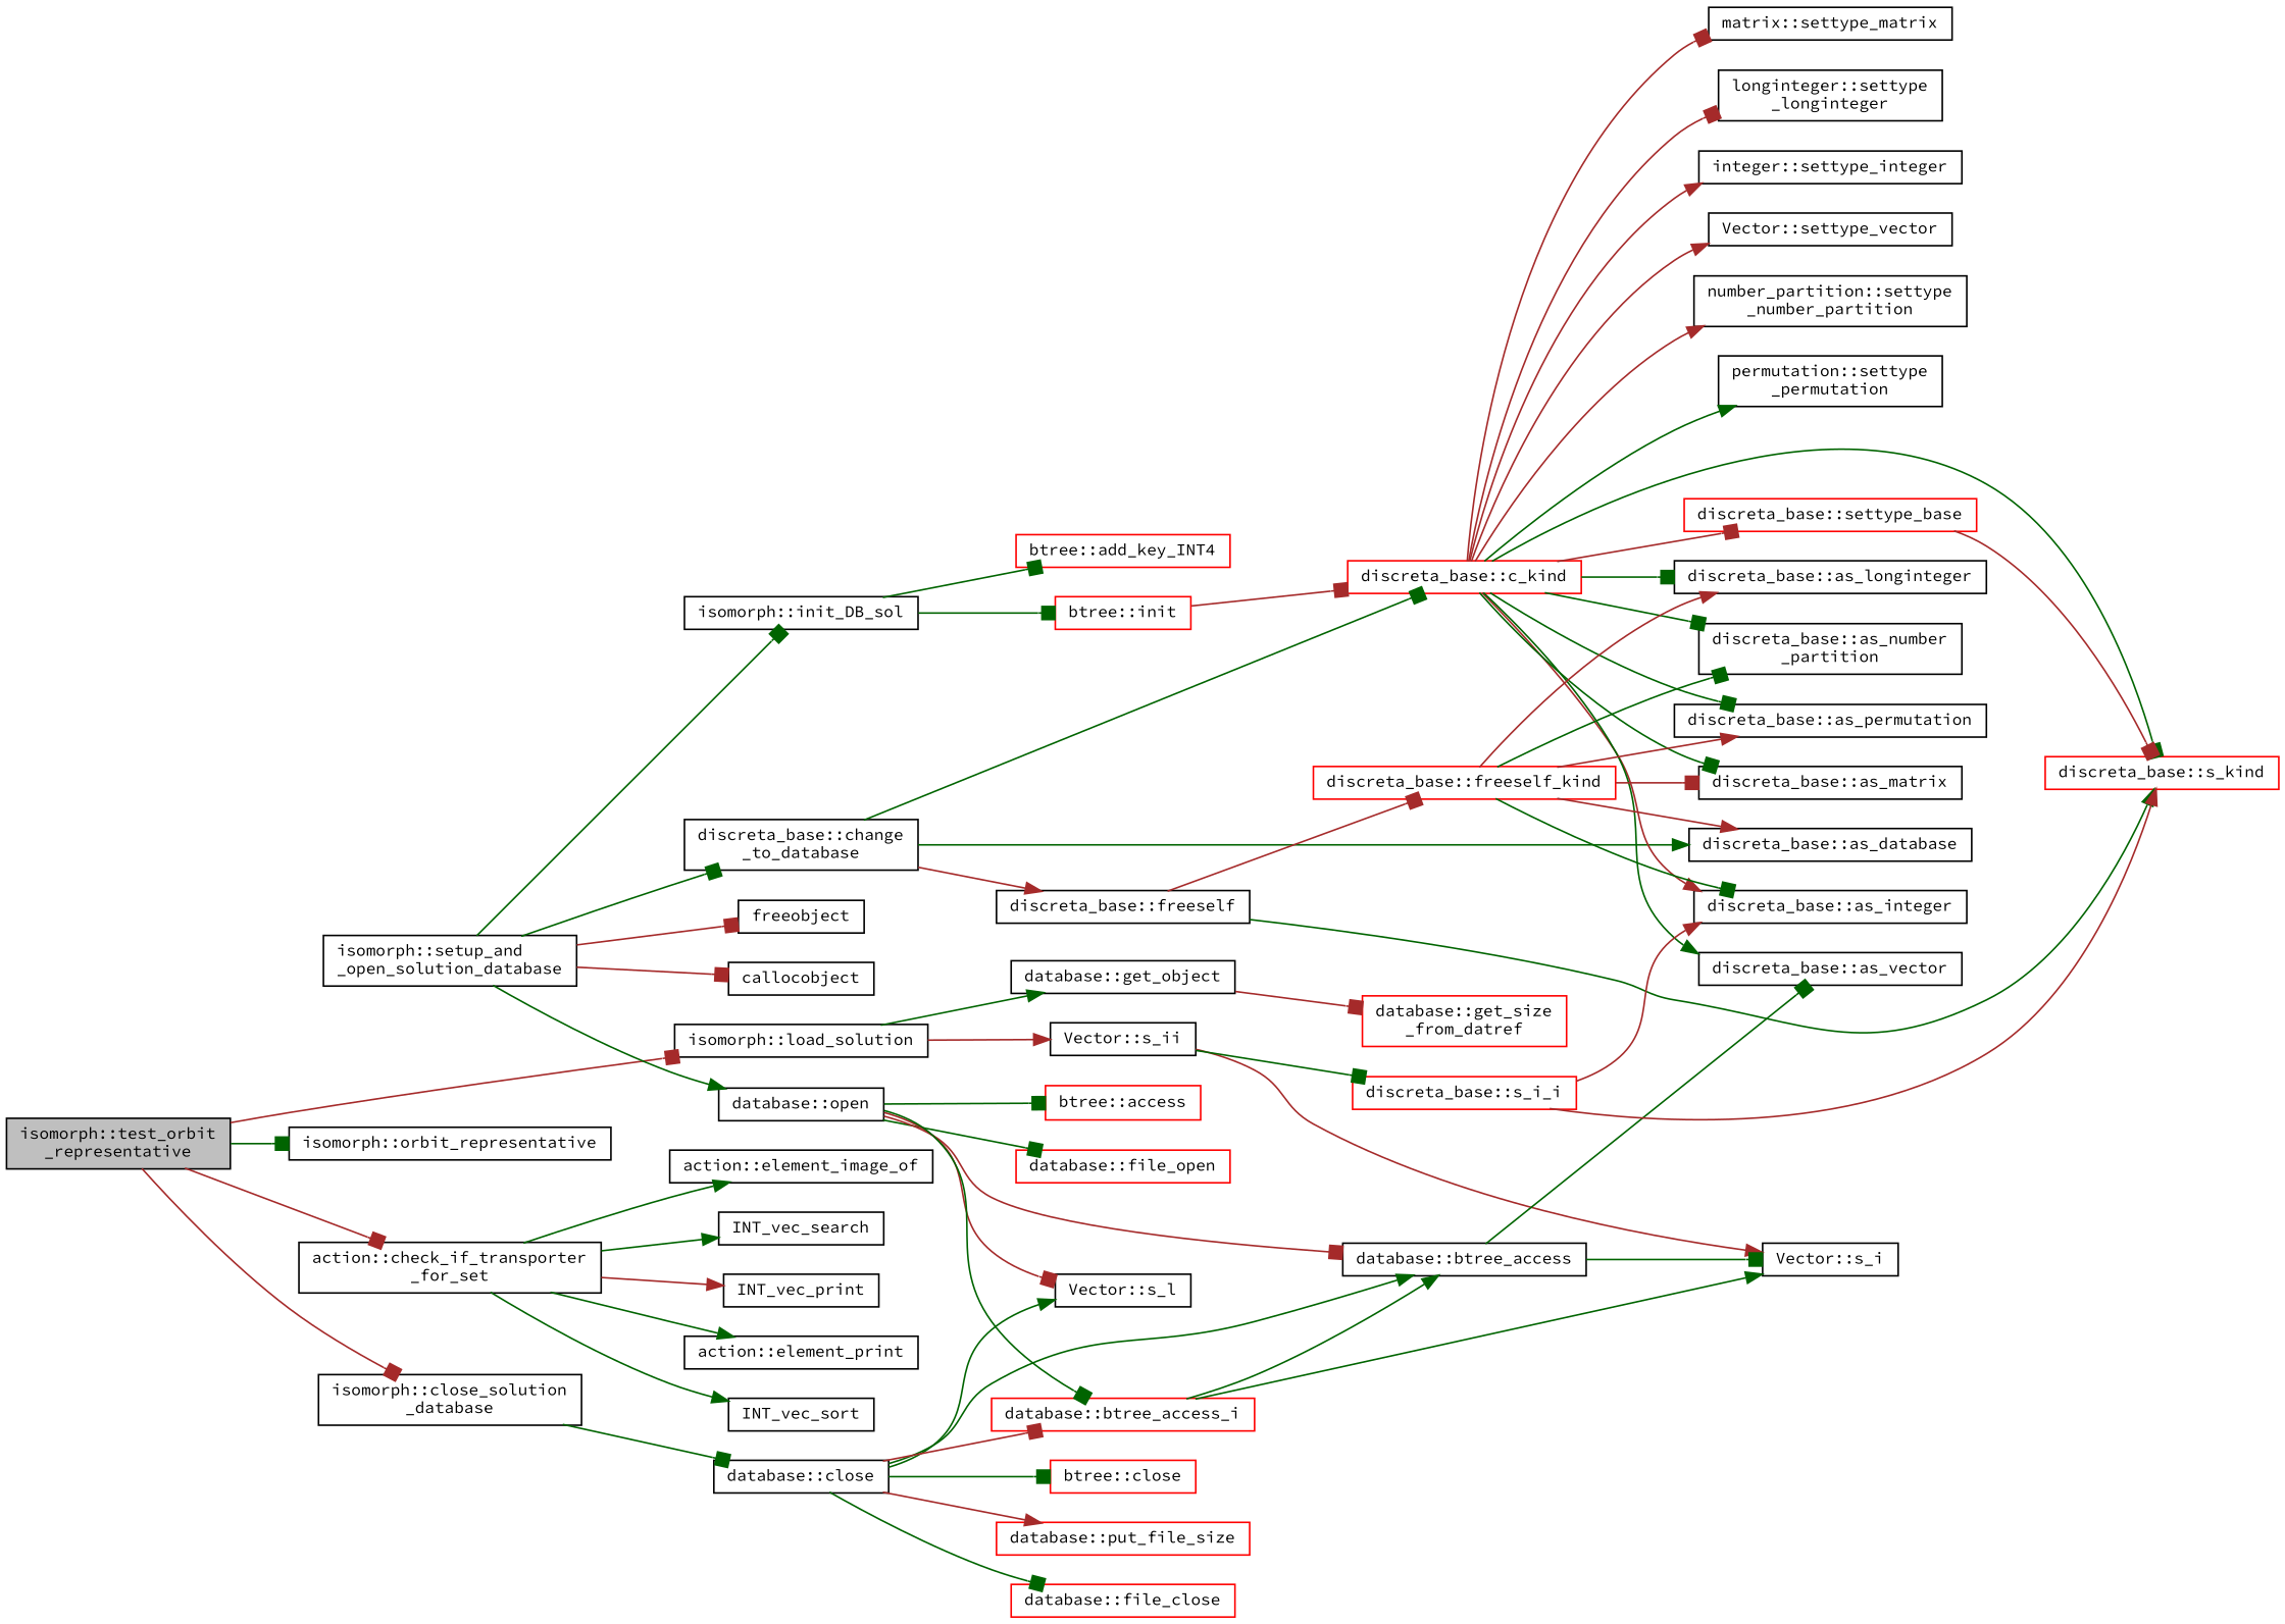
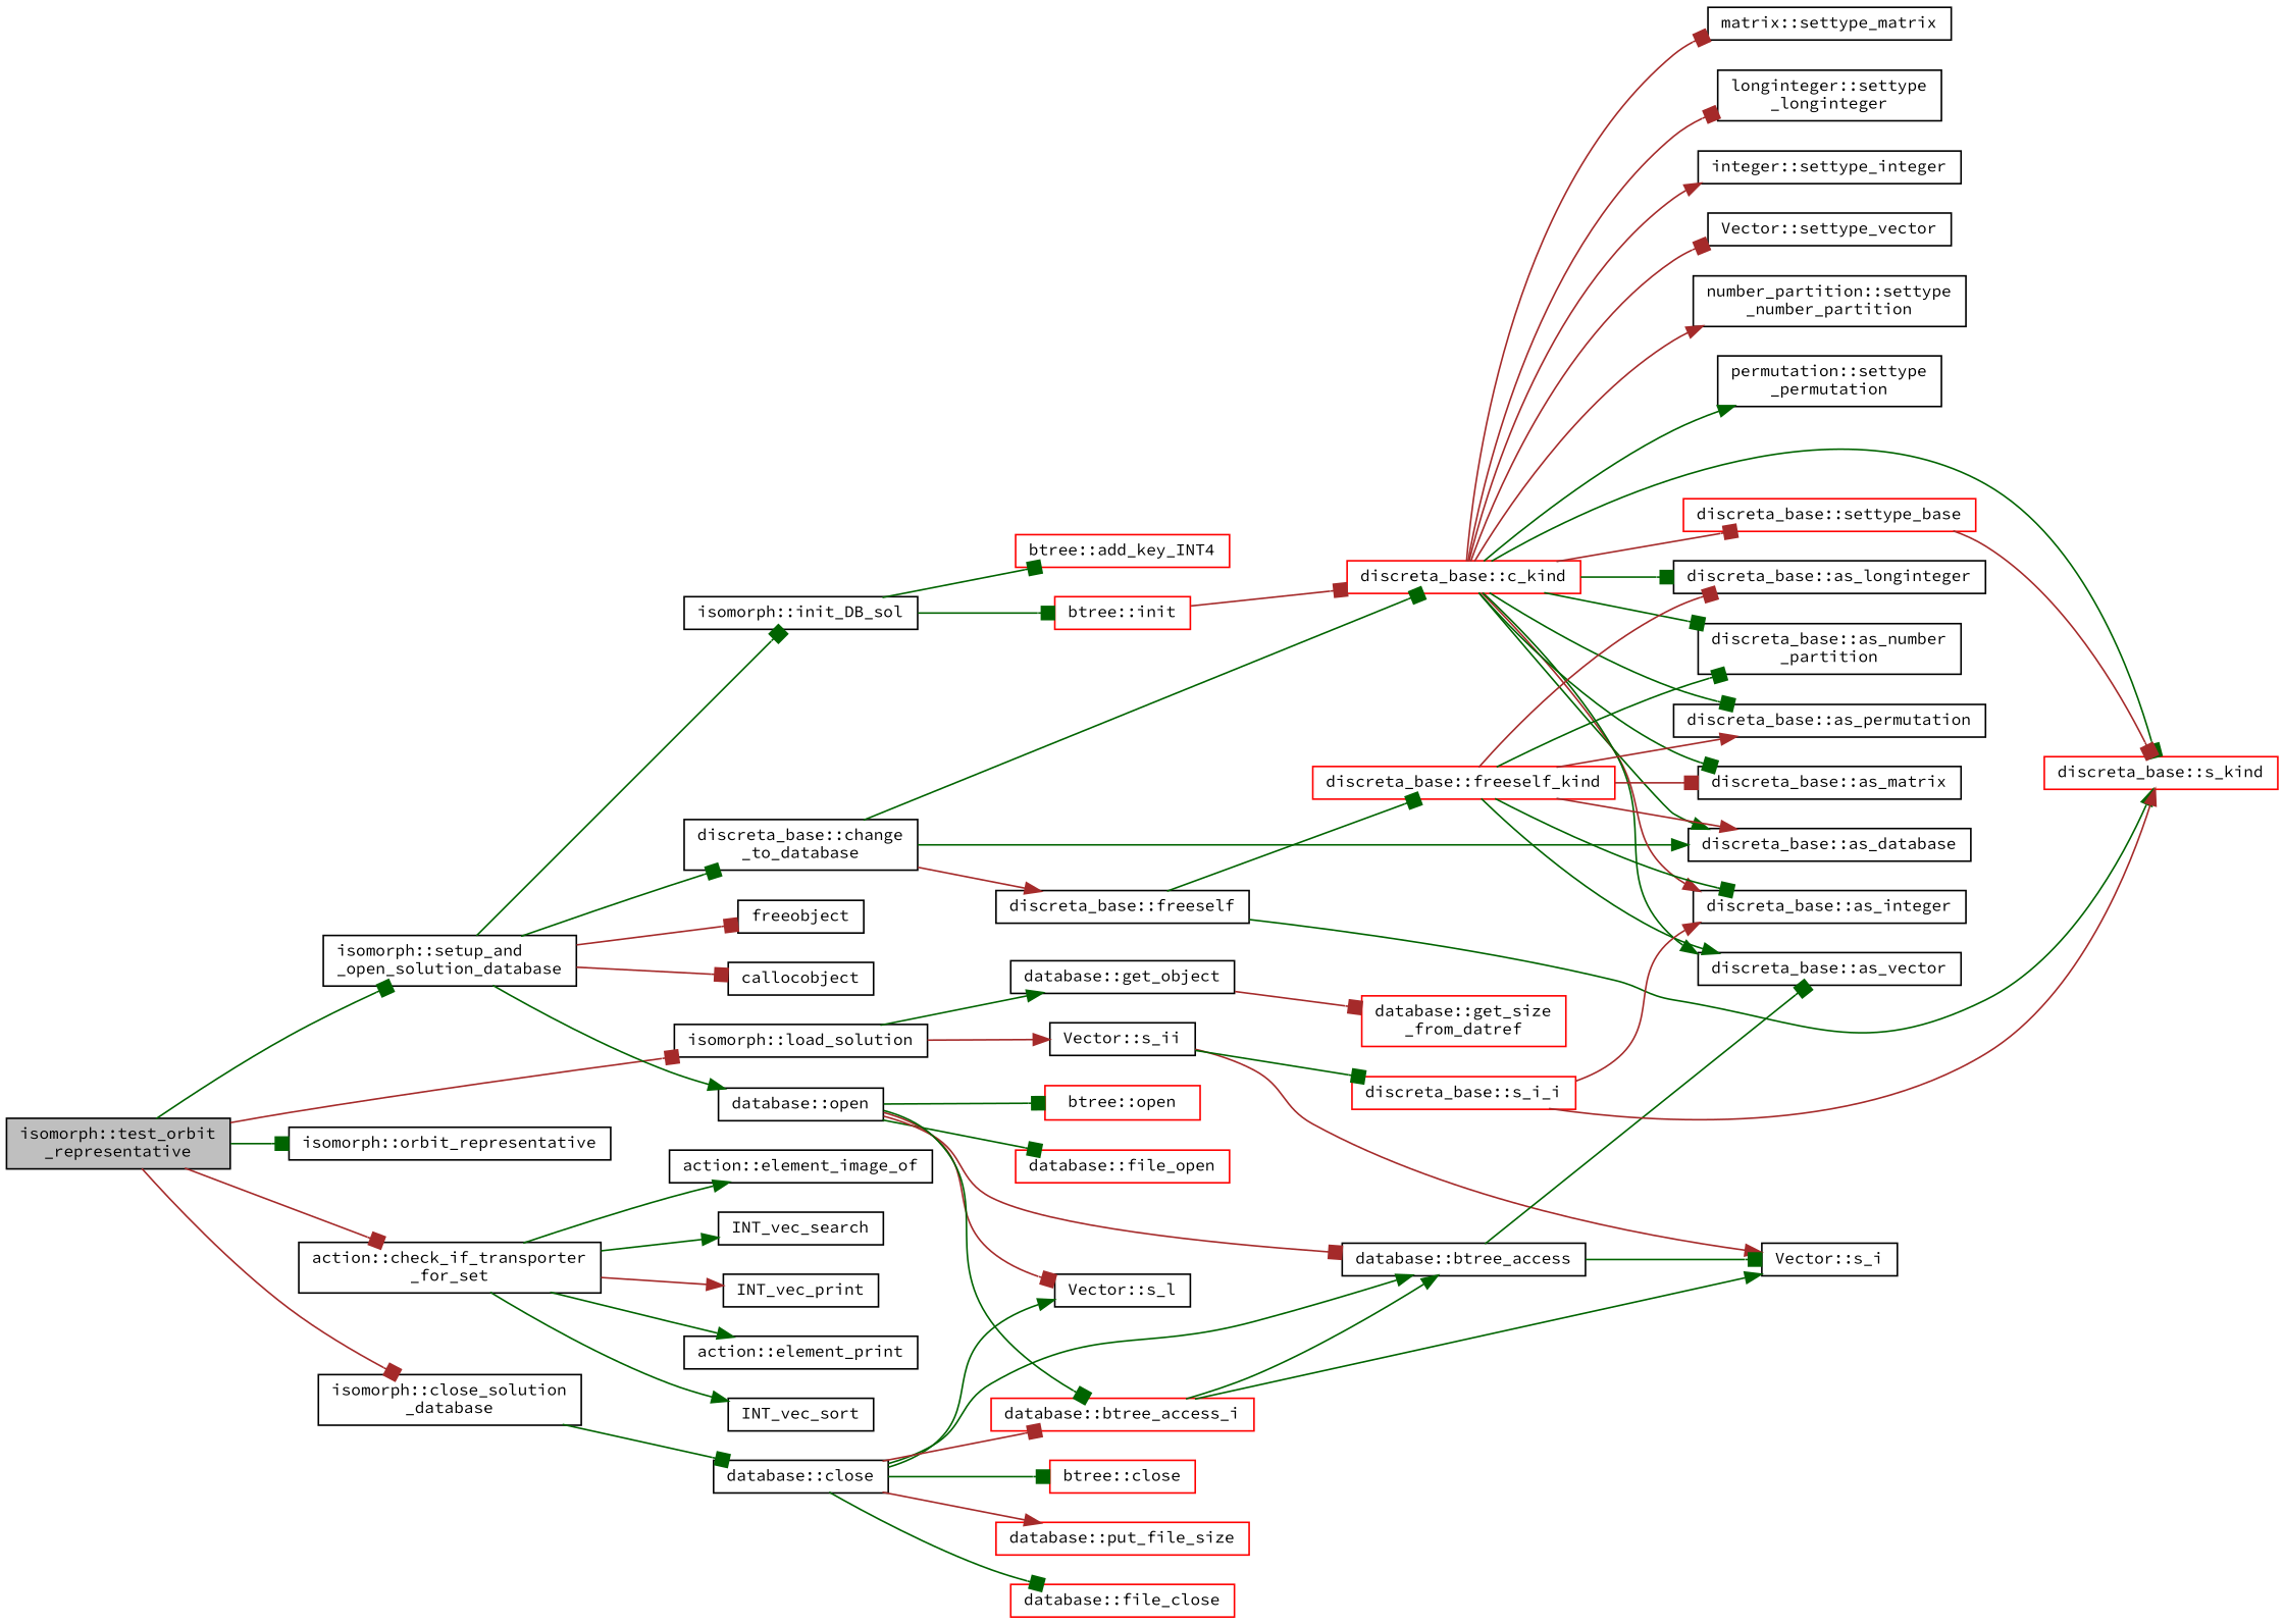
  digraph {
    fontname="Source Code Pro"
    rankdir=LR
    node [color=black fillcolor=white fontname="Source Code Pro" fontsize=10 shape=record style=filled]
    edge [arrowhead=box color=darkgreen fontname="Source Code Pro" fontsize=10 labelfontname=Helvetica labelfontsize=10 style=solid]
    n1 [fillcolor=grey75 fontcolor=black height=0.2 label="isomorph::test_orbit\l_representative" width=0.4]
    n2 [height=0.2 label="isomorph::setup_and\l_open_solution_database" width=0.4]
    n3 [height=0.2 label="isomorph::load_solution" width=0.4]
    n4 [height=0.2 label="isomorph::orbit_representative" width=0.4]
    n5 [height=0.2 label="action::check_if_transporter\l_for_set" width=0.4]
    n6 [height=0.2 label="isomorph::close_solution\l_database" width=0.4]
    n7 [height=0.2 label=freeobject width=0.4]
    n8 [height=0.2 label=callocobject width=0.4]
    n9 [height=0.2 label="discreta_base::change\l_to_database" width=0.4]
    n10 [height=0.2 label="isomorph::init_DB_sol" width=0.4]
    n11 [height=0.2 label="database::open" width=0.4]
    n12 [height=0.2 label="database::get_object" width=0.4]
    n13 [height=0.2 label="Vector::s_ii" width=0.4]
    n14 [height=0.2 label=INT_vec_print width=0.4]
    n15 [height=0.2 label="action::element_print" width=0.4]
    n16 [height=0.2 label=INT_vec_sort width=0.4]
    n17 [height=0.2 label="action::element_image_of" width=0.4]
    n18 [height=0.2 label=INT_vec_search width=0.4]
    n19 [height=0.2 label="database::close" width=0.4]
    n20 [height=0.2 label="discreta_base::freeself" width=0.4]
    n21 [height=0.2 label="discreta_base::as_database" width=0.4]
    n22 [color=red height=0.2 label="discreta_base::c_kind" width=0.4]
    n23 [color=red height=0.2 label="btree::init" width=0.4]
    n24 [color=red height=0.2 label="btree::add_key_INT4" width=0.4]
    n25 [color=red height=0.2 label="database::file_open" width=0.4]
    n26 [height=0.2 label="database::btree_access" width=0.4]
    n27 [height=0.2 label="Vector::s_l" width=0.4]
    n28 [color=red height=0.2 label="database::btree_access_i" width=0.4]
-   n29 [color=red height=0.2 label="btree::access" width=0.4]
+   n29 [color=red height=0.2 label="btree::open" width=0.4]
    n30 [color=red height=0.2 label="discreta_base::freeself_kind" width=0.4]
    n31 [color=red height=0.2 label="discreta_base::s_kind" width=0.4]
    n32 [height=0.2 label="discreta_base::as_integer" width=0.4]
    n33 [height=0.2 label="discreta_base::as_vector" width=0.4]
    n34 [height=0.2 label="discreta_base::as_number\l_partition" width=0.4]
    n35 [height=0.2 label="discreta_base::as_permutation" width=0.4]
    n36 [height=0.2 label="discreta_base::as_matrix" width=0.4]
    n37 [height=0.2 label="discreta_base::as_longinteger" width=0.4]
    n38 [color=red height=0.2 label="discreta_base::settype_base" width=0.4]
    n39 [height=0.2 label="integer::settype_integer" width=0.4]
    n40 [height=0.2 label="Vector::settype_vector" width=0.4]
    n41 [height=0.2 label="number_partition::settype\l_number_partition" width=0.4]
    n42 [height=0.2 label="permutation::settype\l_permutation" width=0.4]
    n43 [height=0.2 label="matrix::settype_matrix" width=0.4]
    n44 [height=0.2 label="longinteger::settype\l_longinteger" width=0.4]
    n45 [height=0.2 label="Vector::s_i" width=0.4]
    n46 [color=red height=0.2 label="database::get_size\l_from_datref" width=0.4]
    n47 [color=red height=0.2 label="discreta_base::s_i_i" width=0.4]
    n48 [color=red height=0.2 label="database::put_file_size" width=0.4]
    n49 [color=red height=0.2 label="database::file_close" width=0.4]
    n50 [color=red height=0.2 label="btree::close" width=0.4]
+   n1 -> n2
    n1 -> n3 [color=brown]
    n1 -> n4
    n1 -> n5 [color=brown]
    n1 -> n6 [color=brown]
    n2 -> n7 [color=brown]
    n2 -> n8 [color=brown]
    n2 -> n9
    n2 -> n10
    n2 -> n11 [arrowhead=normal]
    n3 -> n12 [arrowhead=normal]
    n3 -> n13 [arrowhead=normal color=brown]
    n5 -> n14 [arrowhead=normal color=brown]
    n5 -> n15 [arrowhead=normal]
    n5 -> n16 [arrowhead=normal]
    n5 -> n17 [arrowhead=normal]
    n5 -> n18 [arrowhead=normal]
    n6 -> n19
    n9 -> n20 [arrowhead=normal color=brown]
    n9 -> n21 [arrowhead=normal]
    n9 -> n22
    n10 -> n23
    n10 -> n24
    n11 -> n25
    n11 -> n26 [color=brown]
    n11 -> n27 [color=brown]
    n11 -> n28
    n11 -> n29
    n12 -> n46 [color=brown]
    n13 -> n45 [arrowhead=normal color=brown]
    n13 -> n47
    n19 -> n26 [arrowhead=normal]
    n19 -> n27 [arrowhead=normal]
    n19 -> n28 [color=brown]
    n19 -> n48 [arrowhead=normal color=brown]
    n19 -> n49
    n19 -> n50
-   n20 -> n30 [color=brown]
+   n20 -> n30
    n20 -> n31 [arrowhead=normal]
+   n22 -> n21 [arrowhead=normal]
    n22 -> n31
    n22 -> n32 [arrowhead=normal color=brown]
    n22 -> n33 [arrowhead=normal]
    n22 -> n34
    n22 -> n35
    n22 -> n36
    n22 -> n37
    n22 -> n38 [color=brown]
    n22 -> n39 [arrowhead=normal color=brown]
-   n22 -> n40 [arrowhead=normal color=brown]
+   n22 -> n40 [color=brown]
    n22 -> n41 [arrowhead=normal color=brown]
    n22 -> n42 [arrowhead=normal]
    n22 -> n43 [color=brown]
    n22 -> n44 [color=brown]
    n23 -> n22 [color=brown]
    n26 -> n33
    n26 -> n45
    n28 -> n26 [arrowhead=normal]
    n28 -> n45 [arrowhead=normal]
    n30 -> n21 [arrowhead=normal color=brown]
    n30 -> n32
+   n30 -> n33 [arrowhead=normal]
    n30 -> n34
    n30 -> n35 [arrowhead=normal color=brown]
    n30 -> n36 [color=brown]
-   n30 -> n37 [arrowhead=normal color=brown]
+   n30 -> n37 [color=brown]
    n38 -> n31 [color=brown]
    n47 -> n31 [arrowhead=normal color=brown]
    n47 -> n32 [arrowhead=normal color=brown]
  }
